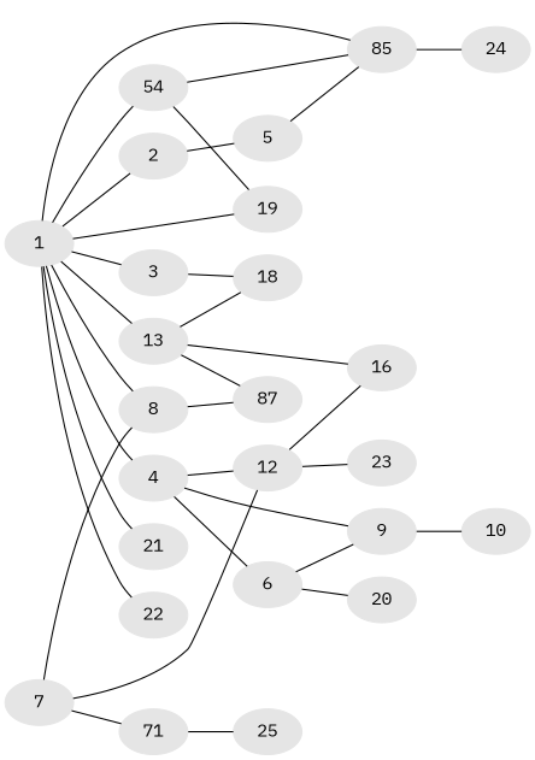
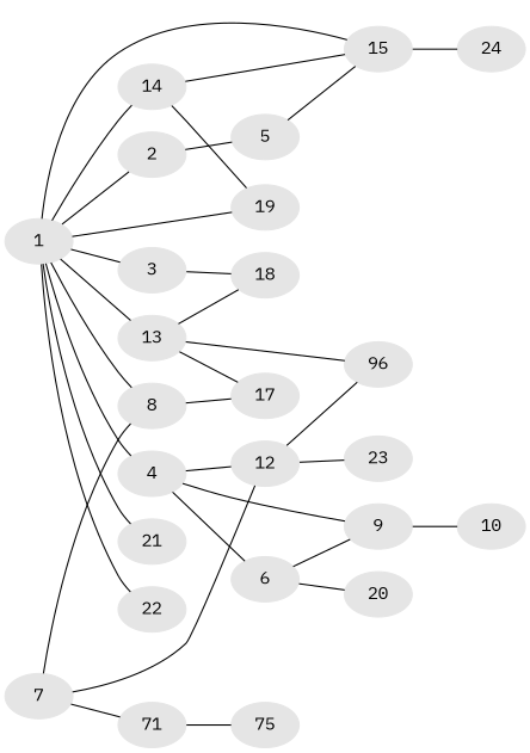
  graph {
    fontname="IBM Plex Mono"
    rankdir=LR
    node [color=gray90 fontname="IBM Plex Mono" style=filled]
    edge [fontname="IBM Plex Mono" weight=1.0]
    1
    2
    3
    4
    13
-   14 [label=54]
-   15 [label=85]
+   14
+   15
    19
    21
    22
    8
    5
    18
    6
    9
    12
    7
    n18 [label=71]
-   17 [label=87]
-   16
+   17
+   16 [label=96]
    24
    20
    10
    23
-   25
+   25 [label=75]
    1 -- 2 [weight=2.0]
    1 -- 3
    1 -- 4
    1 -- 13
    1 -- 14 [weight=2.0]
    1 -- 15 [weight=2.0]
    1 -- 19
    1 -- 21 [weight=2.0]
    1 -- 22
    1 -- 8
    2 -- 5
    3 -- 18
    4 -- 6
    4 -- 9
    4 -- 12
    13 -- 18
    13 -- 17
    13 -- 16
    14 -- 15
    14 -- 19
    15 -- 24
    8 -- 17
    5 -- 15
    6 -- 9
    6 -- 20
    9 -- 10
    12 -- 16
    12 -- 23
    7 -- 8
    7 -- 12
    7 -- n18 [weight=2.0]
    n18 -- 25
  }
